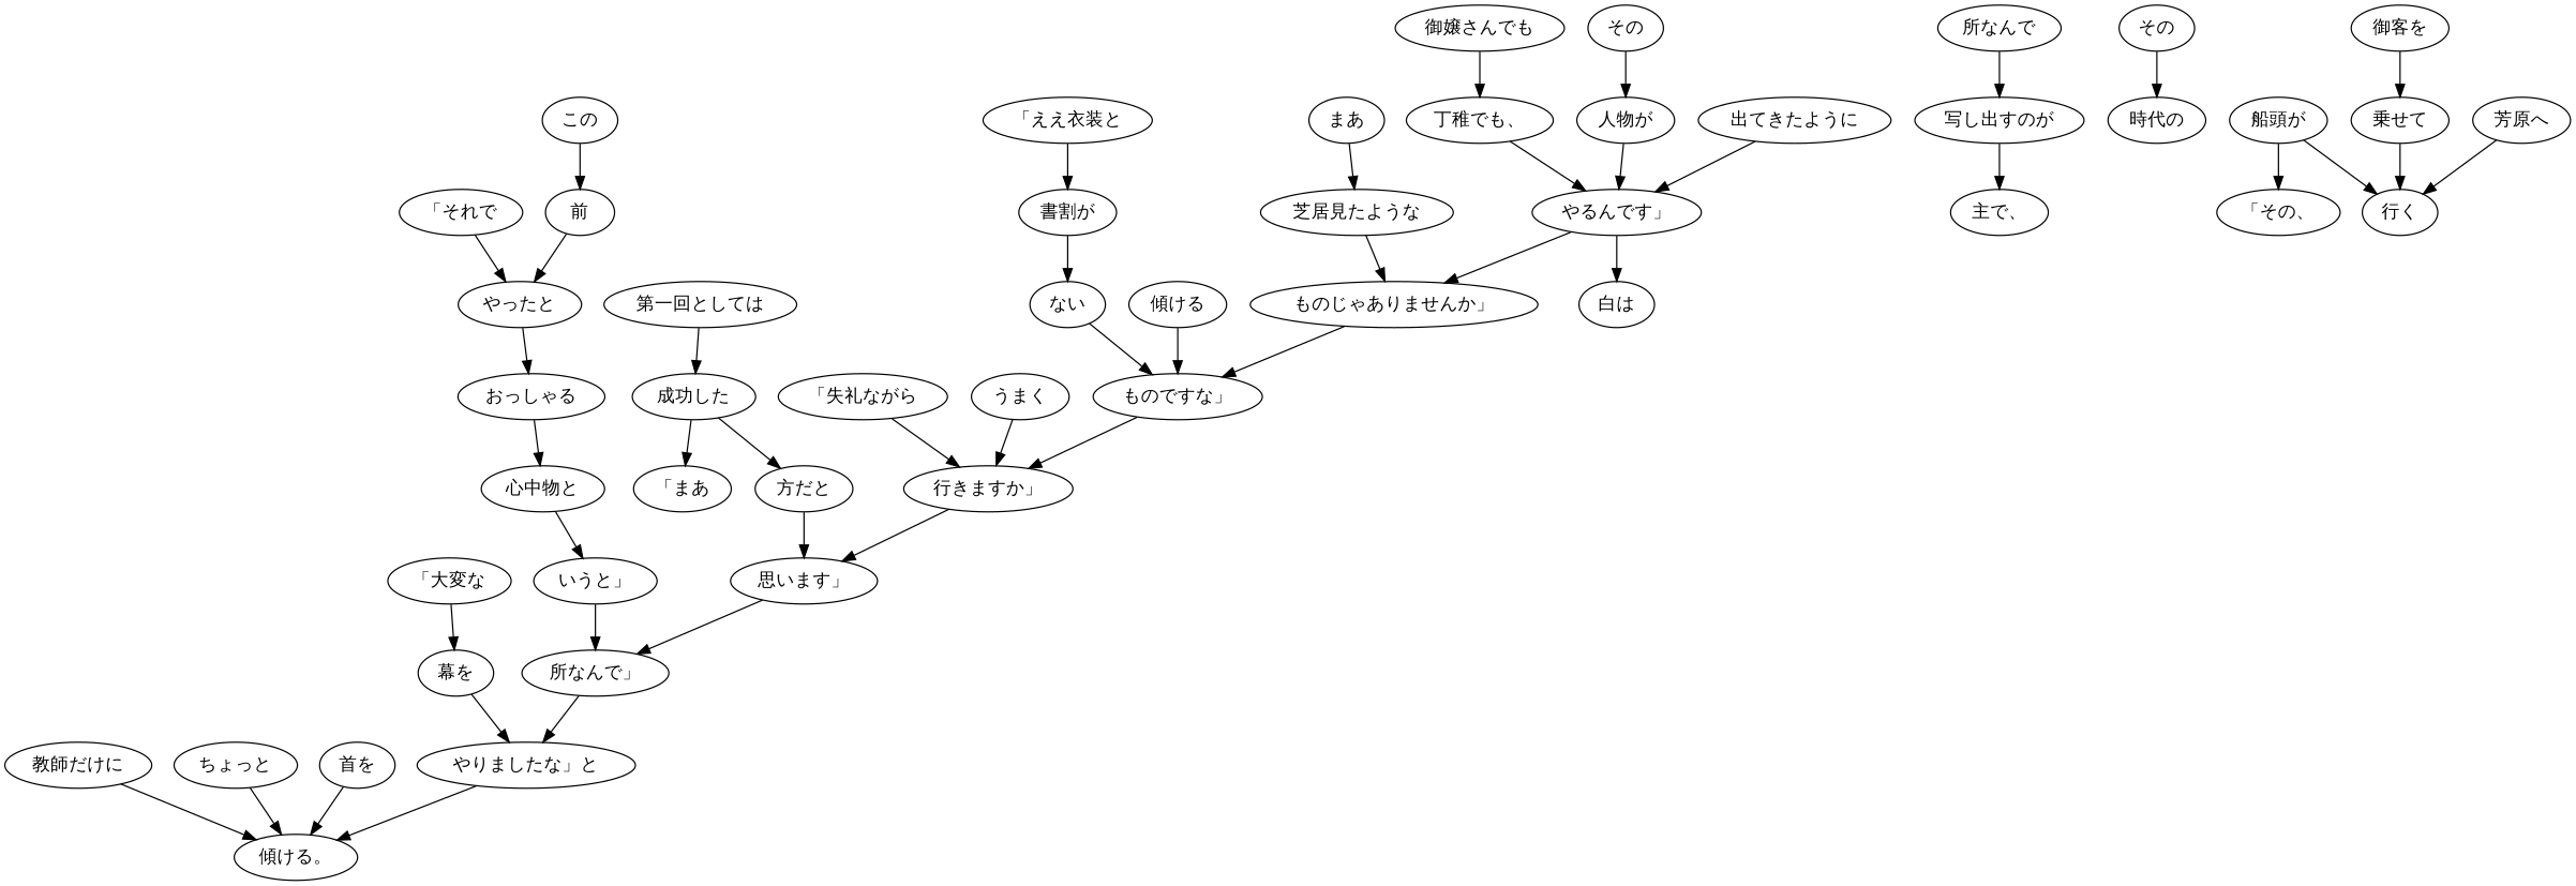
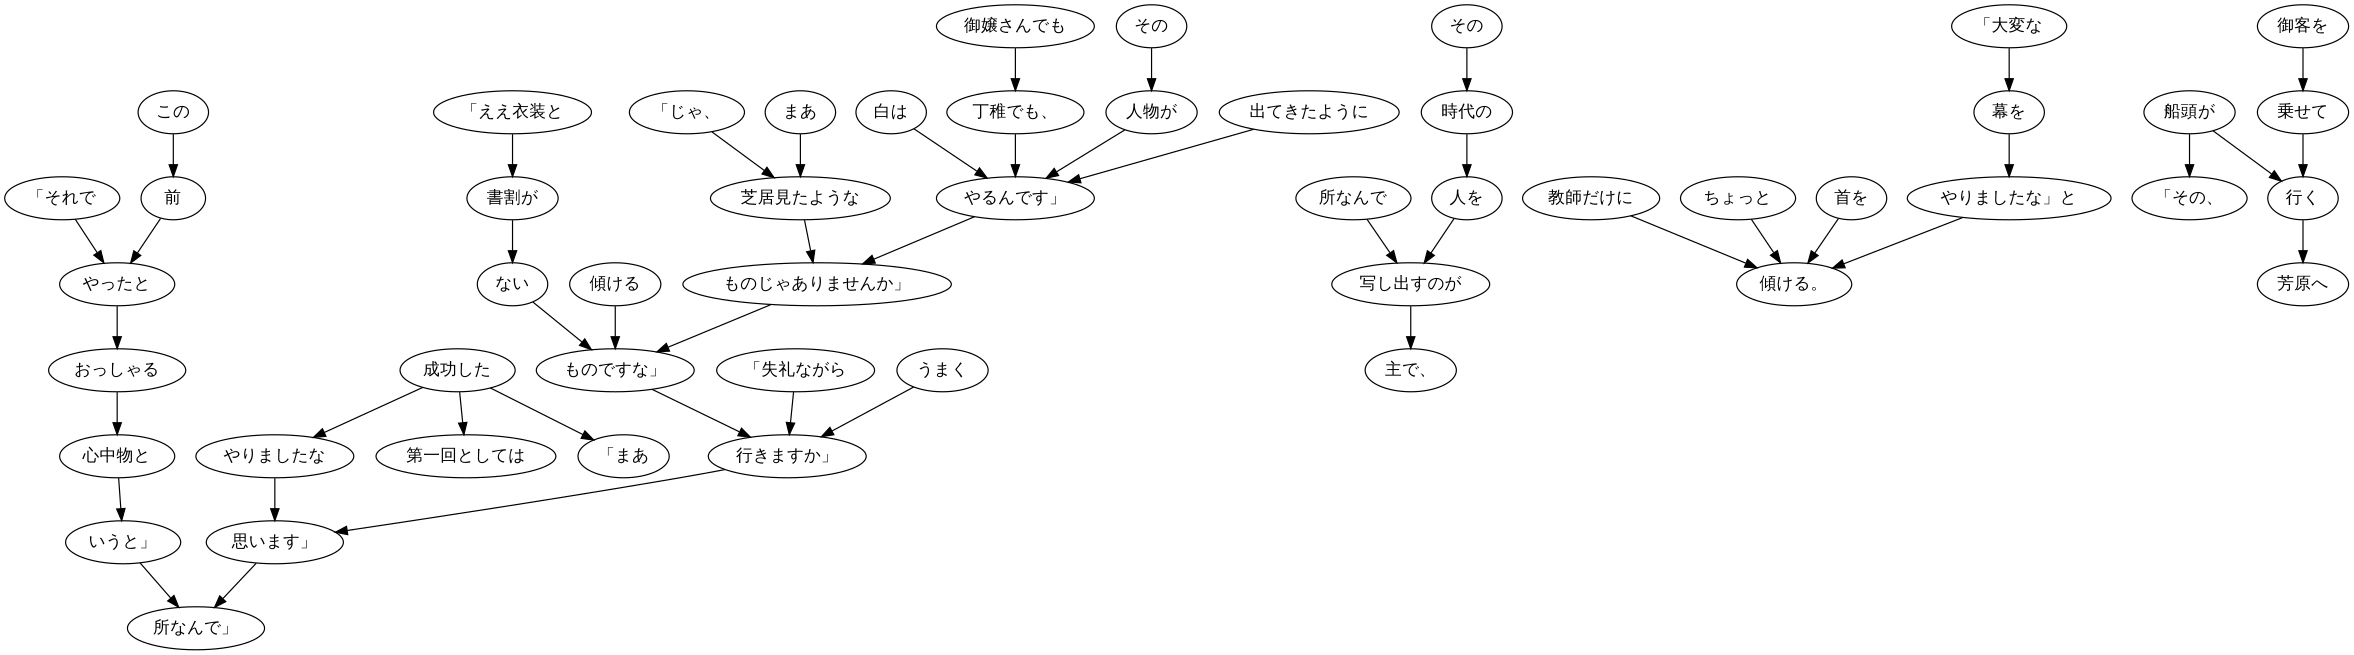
  digraph {
    fontname="Noto Serif"
    node [fontname="Noto Serif"]
    edge [fontname="Noto Serif"]
    n1 [label="白は"]
    n2 [label="やるんです」"]
    n3 [label="ものじゃありませんか」"]
    n4 [label="所なんで"]
    n5 [label="写し出すのが"]
    n6 [label="主で、"]
    n7 [label="その"]
    n8 [label="時代の"]
+   n9 [label="人を"]
    n10 [label="御嬢さんでも"]
    n11 [label="丁稚でも、"]
    n12 [label="その"]
    n13 [label="人物が"]
    n14 [label="出てきたように"]
    n15 [label="ものですな」"]
+   n16 [label="「じゃ、"]
    n17 [label="芝居見たような"]
    n18 [label="まあ"]
    n19 [label="行きますか」"]
    n20 [label="「ええ衣装と"]
    n21 [label="書割が"]
    n22 [label="ない"]
    n23 [label="傾ける"]
    n24 [label="思います」"]
    n25 [label="「失礼ながら"]
    n26 [label="うまく"]
    n27 [label="所なんで」"]
    n28 [label="「まあ"]
    n29 [label="成功した"]
-   n30 [label="方だと"]
+   n30 [label="やりましたな"]
    n31 [label="第一回としては"]
    n32 [label="やりましたな」と"]
    n33 [label="「それで"]
    n34 [label="やったと"]
    n35 [label="おっしゃる"]
    n36 [label="この"]
    n37 [label="前"]
    n38 [label="心中物と"]
    n39 [label="いうと」"]
    n40 [label="「その、"]
    n41 [label="船頭が"]
    n42 [label="行く"]
    n43 [label="御客を"]
    n44 [label="乗せて"]
    n45 [label="芳原へ"]
    n46 [label="傾ける。"]
    n47 [label="「大変な"]
    n48 [label="幕を"]
    n49 [label="教師だけに"]
    n50 [label="ちょっと"]
    n51 [label="首を"]
-   n2 -> n1
+   n1 -> n2
    n2 -> n3
    n3 -> n15
    n4 -> n5
    n5 -> n6
    n7 -> n8
+   n8 -> n9
+   n9 -> n5
    n10 -> n11
    n11 -> n2
    n12 -> n13
    n13 -> n2
    n14 -> n2
    n15 -> n19
+   n16 -> n17
    n17 -> n3
    n18 -> n17
    n19 -> n24
    n20 -> n21
    n21 -> n22
    n22 -> n15
    n23 -> n15
    n24 -> n27
    n25 -> n19
    n26 -> n19
-   n27 -> n32
    n29 -> n28
    n29 -> n30
    n30 -> n24
-   n31 -> n29
+   n29 -> n31
    n32 -> n46
    n33 -> n34
    n34 -> n35
    n35 -> n38
    n36 -> n37
    n37 -> n34
    n38 -> n39
    n39 -> n27
    n41 -> n40
    n41 -> n42
    n43 -> n44
    n44 -> n42
-   n45 -> n42
+   n42 -> n45
    n47 -> n48
    n48 -> n32
    n49 -> n46
    n50 -> n46
    n51 -> n46
  }
